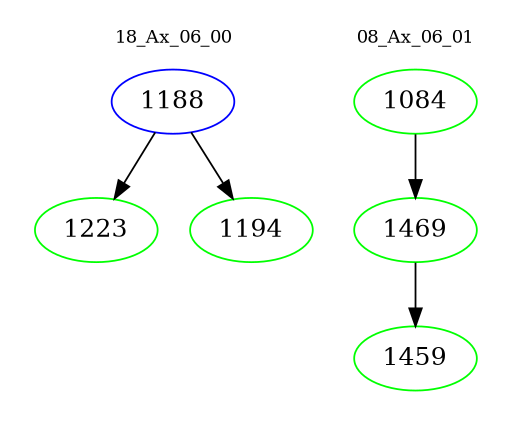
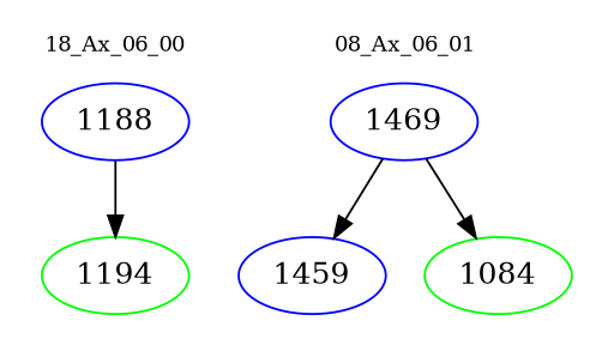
  digraph {
    node [color=green]
    edge [color=black]
    n1 [color=blue label=1188]
-   n2 [label=1223]
    n3 [label=1194]
-   n4 [label=1469]
-   n5 [label=1459]
+   n4 [color=blue label=1469]
+   n5 [color=blue label=1459]
    n6 [label=1084]
    subgraph cluster_1 {
      color=white
      fontsize=10
      label="18_Ax_06_00"
      n1
-     n2
      n3
    }
    subgraph cluster_2 {
      color=white
      fontsize=10
      label="08_Ax_06_01"
      n4
      n5
      n6
    }
-   n1 -> n2
    n1 -> n3
    n4 -> n5
-   n6 -> n4
+   n4 -> n6
  }
